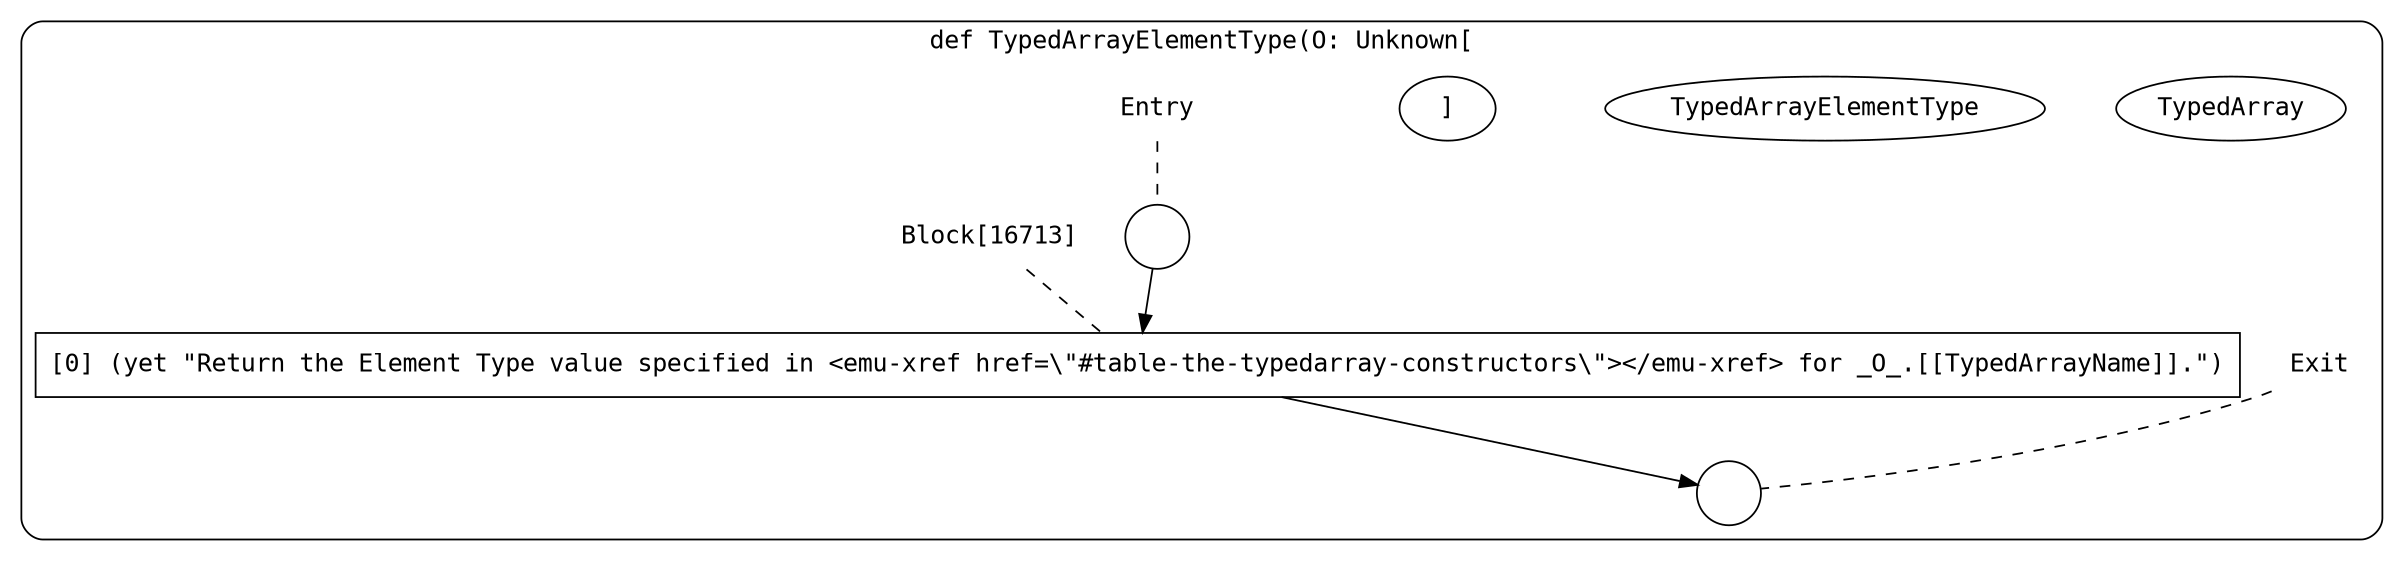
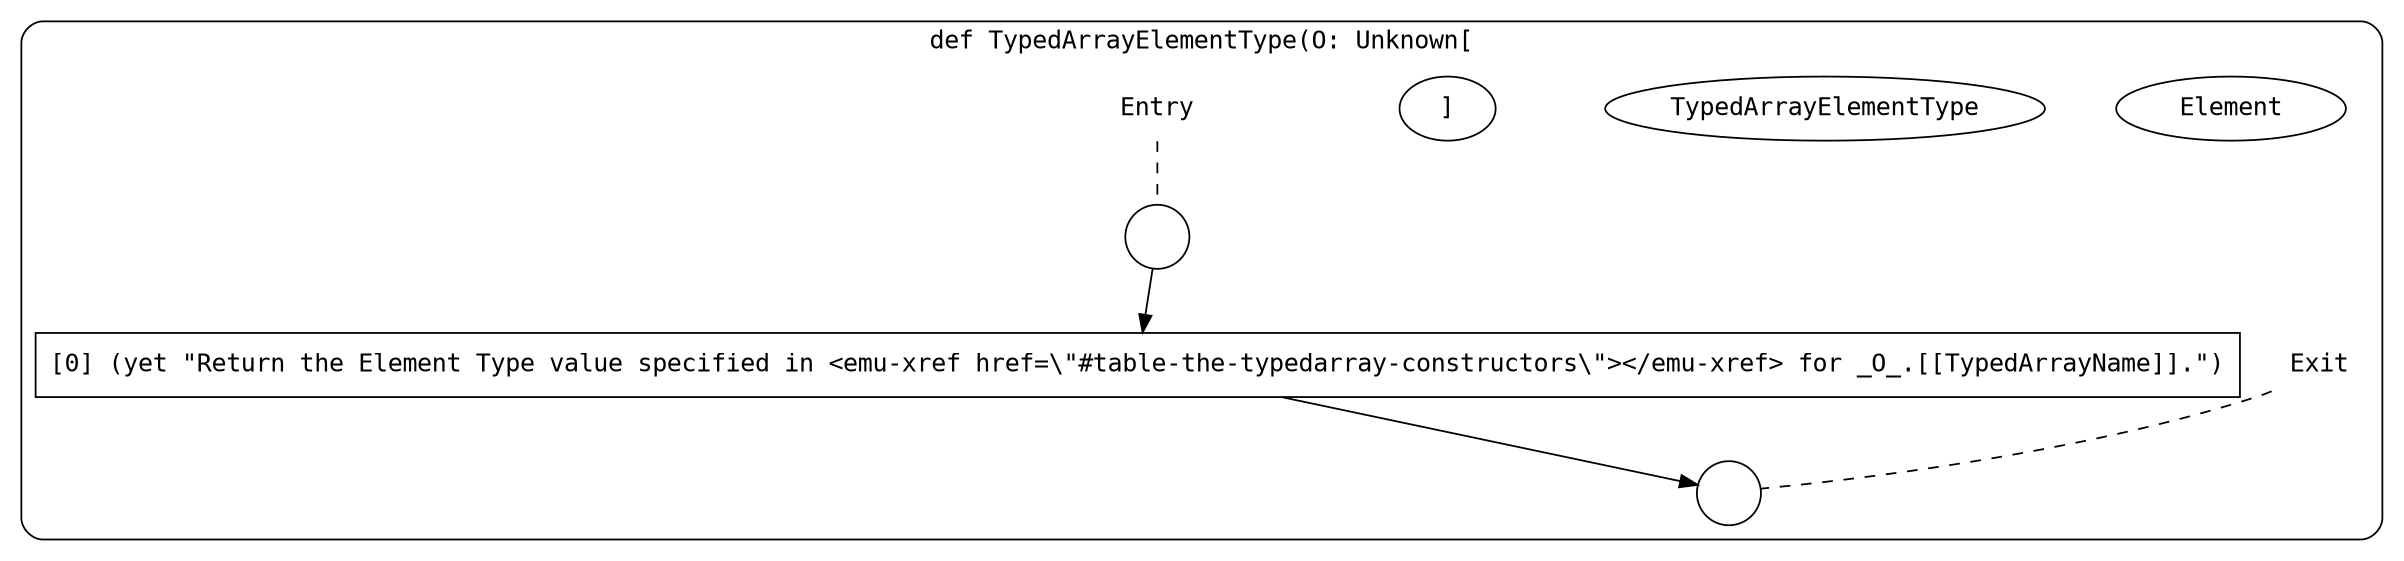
  digraph {
    fontname=Consolas
    node [fontname=Consolas]
    edge [arrowhead=none color=black fontname=Consolas style=dashed]
-   TypedArray
+   TypedArray [label=Element]
    TypedArrayElementType
    "]"
    n4 [label=<<font color="black">Entry</font>> shape=none]
    n5 [color=black fillcolor=white label=" " shape=circle style=filled]
    n6 [color=black fillcolor=white label=<<font color="black">[0] (yet &quot;Return the Element Type value specified in &lt;emu-xref href=\&quot;#table-the-typedarray-constructors\&quot;&gt;&lt;/emu-xref&gt; for _O_.[[TypedArrayName]].&quot;)<BR ALIGN="LEFT"/></font>> shape=box style=filled]
    n7 [color=black fillcolor=white label=" " shape=circle style=filled]
    n8 [label=<<font color="black">Exit</font>> shape=none]
-   n9 [label=<<font color="black">Block[16713]</font>> shape=none]
    subgraph cluster_1 {
      label="def TypedArrayElementType(O: Unknown["
      style=rounded
      TypedArray
      TypedArrayElementType
      "]"
      n4
      n5
      n6
      n7
      n8
-     n9
    }
    n4 -> n5
    n5 -> n6 [arrowhead="" style=""]
    n6 -> n7 [arrowhead="" style=""]
    n8 -> n7
-   n9 -> n6
  }
